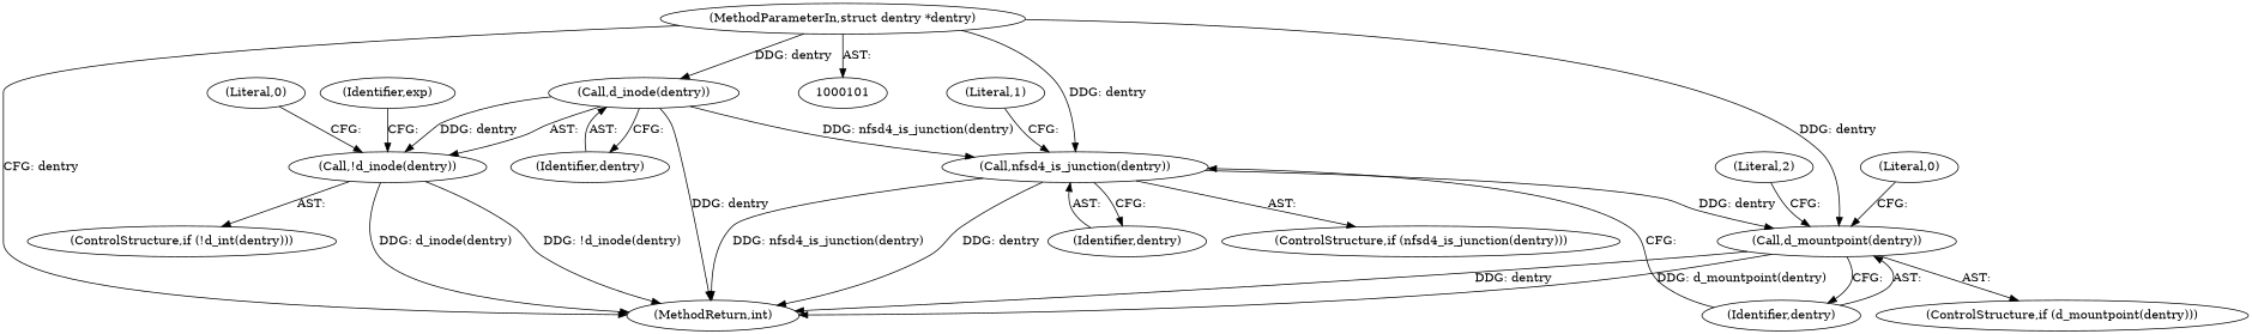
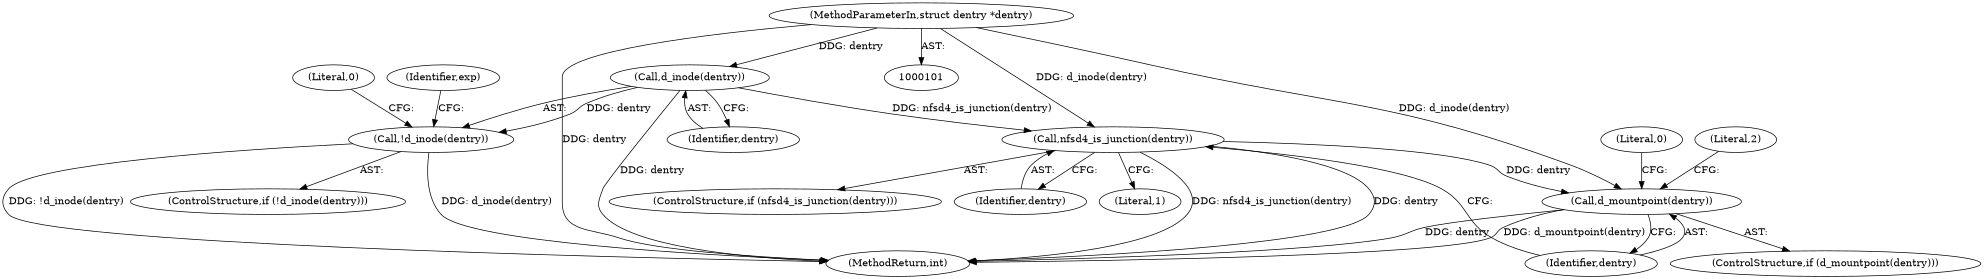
  digraph {
    n1 [label="(Call,d_inode(dentry))"]
    n2 [label="(Call,!d_inode(dentry))"]
    n3 [label="(Call,nfsd4_is_junction(dentry))"]
    n4 [label="(MethodReturn,int)"]
    n5 [label="(Identifier,dentry)"]
-   n6 [label="(ControlStructure,if (!d_int(dentry)))"]
+   n6 [label="(ControlStructure,if (!d_inode(dentry)))"]
    n7 [label="(Call,d_mountpoint(dentry))"]
    n8 [label="(ControlStructure,if (nfsd4_is_junction(dentry)))"]
    n9 [label="(Identifier,dentry)"]
    n10 [label="(MethodParameterIn,struct dentry *dentry)"]
    1000101
    n12 [label="(Identifier,dentry)"]
    n13 [label="(ControlStructure,if (d_mountpoint(dentry)))"]
    n14 [label="(Literal,0)"]
    n15 [label="(Literal,0)"]
    n16 [label="(Literal,1)"]
    n17 [label="(Literal,2)"]
    n18 [label="(Identifier,exp)"]
    n1 -> n2 [label="AST: "]
    n1 -> n2 [label="DDG: dentry"]
    n1 -> n3 [label="DDG: nfsd4_is_junction(dentry)"]
    n1 -> n4 [label="DDG: dentry"]
    n1 -> n5 [label="CFG: "]
    n2 -> n4 [label="DDG: d_inode(dentry)"]
    n2 -> n4 [label="DDG: !d_inode(dentry)"]
    n2 -> n6 [label="AST: "]
    n3 -> n4 [label="DDG: dentry"]
    n3 -> n4 [label="DDG: nfsd4_is_junction(dentry)"]
    n3 -> n7 [label="DDG: dentry"]
    n3 -> n8 [label="AST: "]
    n3 -> n9 [label="CFG: "]
    n5 -> n1 [label="AST: "]
    n7 -> n4 [label="DDG: dentry"]
    n7 -> n4 [label="DDG: d_mountpoint(dentry)"]
    n7 -> n12 [label="CFG: "]
    n7 -> n13 [label="AST: "]
    n9 -> n3 [label="AST: "]
    n10 -> n1 [label="DDG: dentry"]
-   n10 -> n3 [label="DDG: dentry"]
-   n10 -> n4 [label="CFG: dentry"]
-   n10 -> n7 [label="DDG: dentry"]
+   n10 -> n3 [label="DDG: d_inode(dentry)"]
+   n10 -> n4 [label="DDG: dentry"]
+   n10 -> n7 [label="DDG: d_inode(dentry)"]
    n10 -> 1000101 [label="AST: "]
    n12 -> n3 [label="CFG: "]
    n12 -> n7 [label="AST: "]
    n14 -> n2 [label="CFG: "]
    n15 -> n7 [label="CFG: "]
-   n16 -> n3 [label="CFG: "]
+   n3 -> n16 [label="CFG: "]
    n17 -> n7 [label="CFG: "]
    n18 -> n2 [label="CFG: "]
  }
